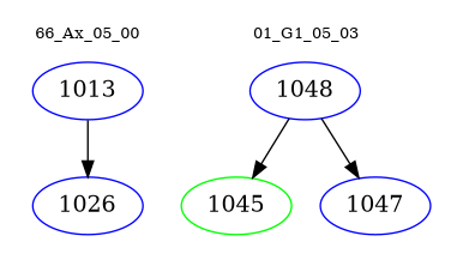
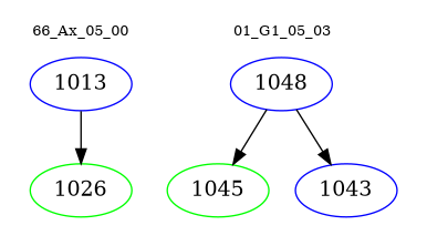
  digraph {
    node [color=blue]
    edge [color=black]
    n1 [label=1013]
-   n2 [label=1026]
+   n2 [color=green label=1026]
    n3 [label=1048]
    n4 [color=green label=1045]
-   n5 [label=1047]
+   n5 [label=1043]
    subgraph cluster_1 {
      color=white
      fontsize=10
      label="66_Ax_05_00"
      n1
      n2
    }
    subgraph cluster_2 {
      color=white
      fontsize=10
      label="01_G1_05_03"
      n3
      n4
      n5
    }
    n1 -> n2
    n3 -> n4
    n3 -> n5
  }
